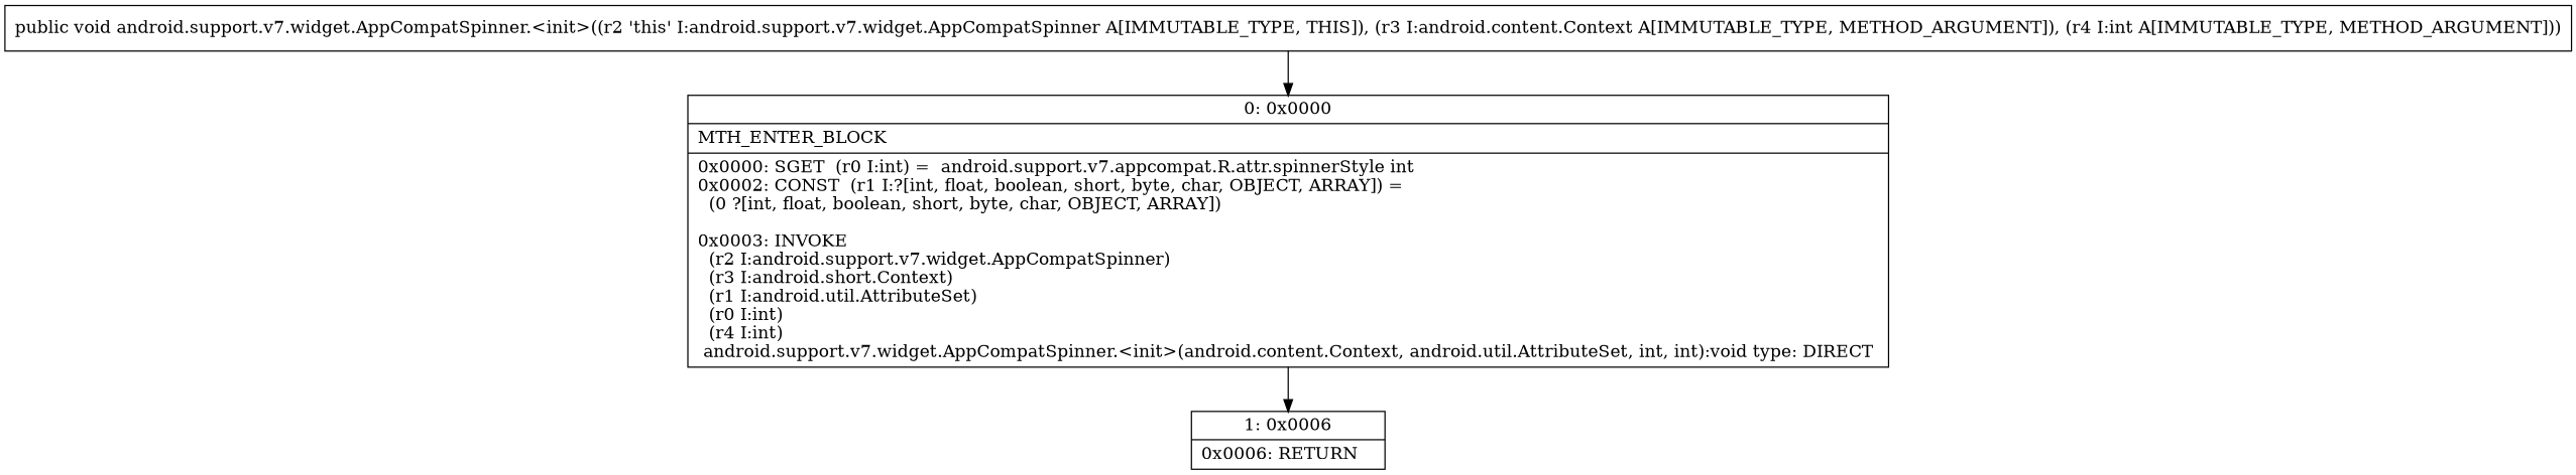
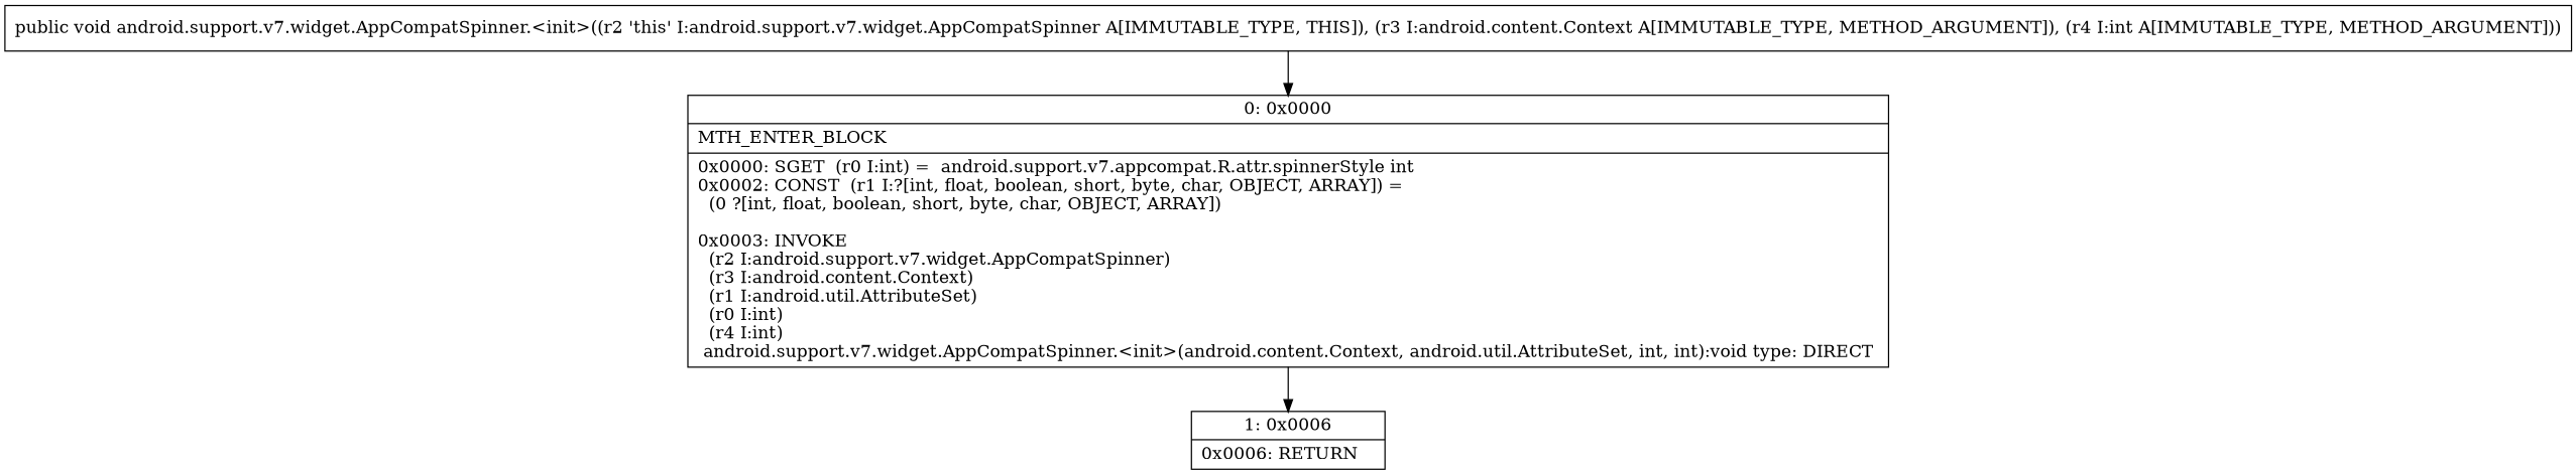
  digraph {
    node [shape=record]
-   n1 [label="{0\:\ 0x0000|MTH_ENTER_BLOCK\l|0x0000: SGET  (r0 I:int) =  android.support.v7.appcompat.R.attr.spinnerStyle int \l0x0002: CONST  (r1 I:?[int, float, boolean, short, byte, char, OBJECT, ARRAY]) = \l  (0 ?[int, float, boolean, short, byte, char, OBJECT, ARRAY])\l \l0x0003: INVOKE  \l  (r2 I:android.support.v7.widget.AppCompatSpinner)\l  (r3 I:android.short.Context)\l  (r1 I:android.util.AttributeSet)\l  (r0 I:int)\l  (r4 I:int)\l android.support.v7.widget.AppCompatSpinner.\<init\>(android.content.Context, android.util.AttributeSet, int, int):void type: DIRECT \l}"]
+   n1 [label="{0\:\ 0x0000|MTH_ENTER_BLOCK\l|0x0000: SGET  (r0 I:int) =  android.support.v7.appcompat.R.attr.spinnerStyle int \l0x0002: CONST  (r1 I:?[int, float, boolean, short, byte, char, OBJECT, ARRAY]) = \l  (0 ?[int, float, boolean, short, byte, char, OBJECT, ARRAY])\l \l0x0003: INVOKE  \l  (r2 I:android.support.v7.widget.AppCompatSpinner)\l  (r3 I:android.content.Context)\l  (r1 I:android.util.AttributeSet)\l  (r0 I:int)\l  (r4 I:int)\l android.support.v7.widget.AppCompatSpinner.\<init\>(android.content.Context, android.util.AttributeSet, int, int):void type: DIRECT \l}"]
    n2 [label="{1\:\ 0x0006|0x0006: RETURN   \l}"]
    n3 [label="{public void android.support.v7.widget.AppCompatSpinner.\<init\>((r2 'this' I:android.support.v7.widget.AppCompatSpinner A[IMMUTABLE_TYPE, THIS]), (r3 I:android.content.Context A[IMMUTABLE_TYPE, METHOD_ARGUMENT]), (r4 I:int A[IMMUTABLE_TYPE, METHOD_ARGUMENT])) }"]
    n1 -> n2
    n3 -> n1
  }
